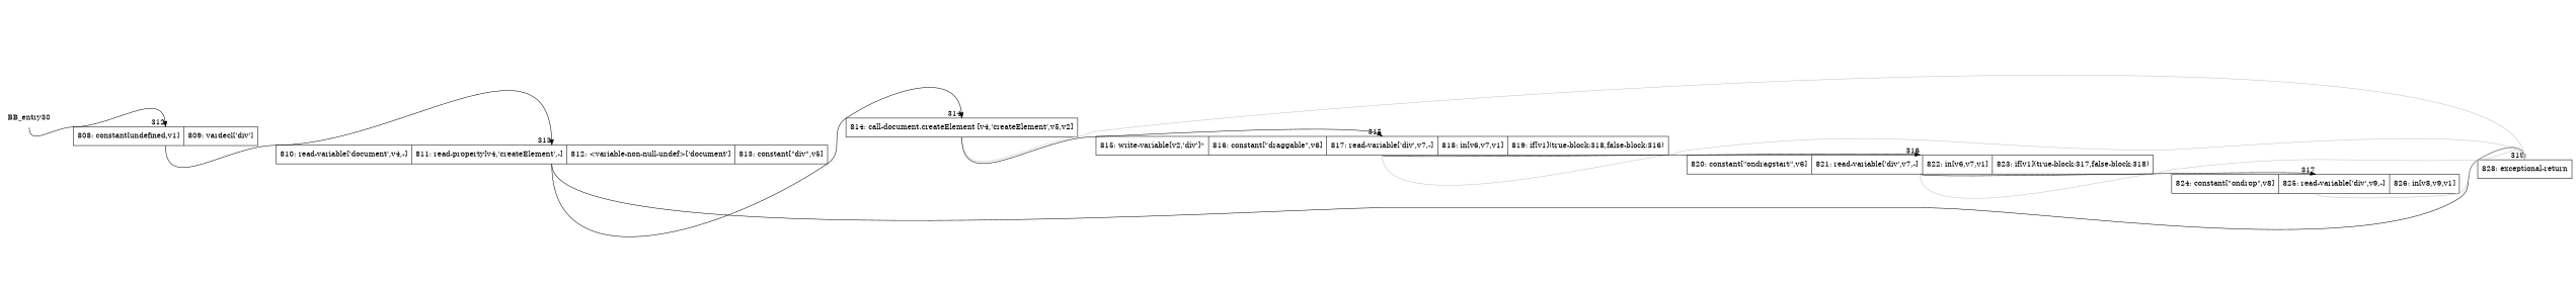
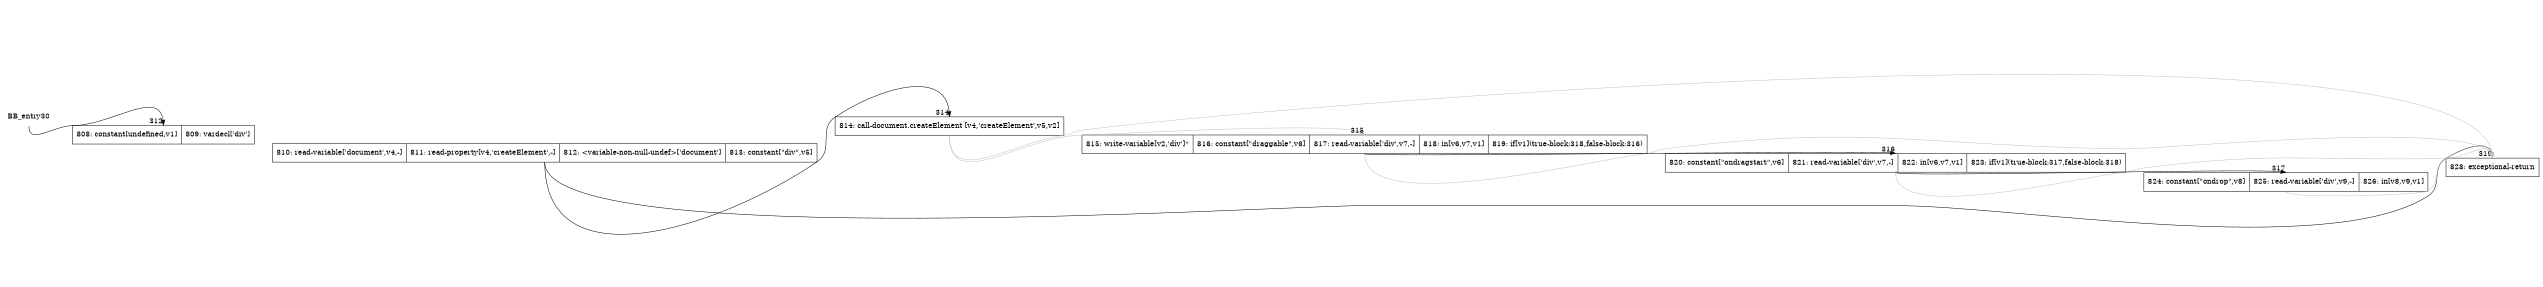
  digraph {
    rankdir=LR
    node [shape=record]
    edge [headport=n tailport=s]
    n1 [label=BB_entry30 shape=none]
    n2 [label="{808: constant[undefined,v1]|809: vardecl['div']}"]
    n3 [label="{810: read-variable['document',v4,-]|811: read-property[v4,'createElement',-]|812: \<variable-non-null-undef\>['document']|813: constant[\"div\",v5]}"]
    n4 [label="{814: call-document.createElement [v4,'createElement',v5,v2]}"]
    n5 [label="{828: exceptional-return}"]
    n6 [label="{815: write-variable[v2,'div']*|816: constant[\"draggable\",v6]|817: read-variable['div',v7,-]|818: in[v6,v7,v1]|819: if[v1](true-block:318,false-block:316)}"]
    n7 [label="{820: constant[\"ondragstart\",v6]|821: read-variable['div',v7,-]|822: in[v6,v7,v1]|823: if[v1](true-block:317,false-block:318)}"]
    n8 [label="{824: constant[\"ondrop\",v8]|825: read-variable['div',v9,-]|826: in[v8,v9,v1]}"]
    n1 -> n2 [headlabel="    312"]
-   n2 -> n3 [headlabel="      313"]
    n3 -> n4 [headlabel="      314"]
    n3 -> n5 [color=black headlabel="      319"]
    n4 -> n5 [color=gray]
-   n4 -> n6 [headlabel="      315"]
+   n4 -> n6 [headlabel="      315" color=gray]
    n6 -> n5 [color=gray]
    n6 -> n7 [headlabel="      316"]
    n7 -> n5 [color=gray]
    n7 -> n8 [headlabel="      317"]
    n8 -> n5 [color=gray]
  }
